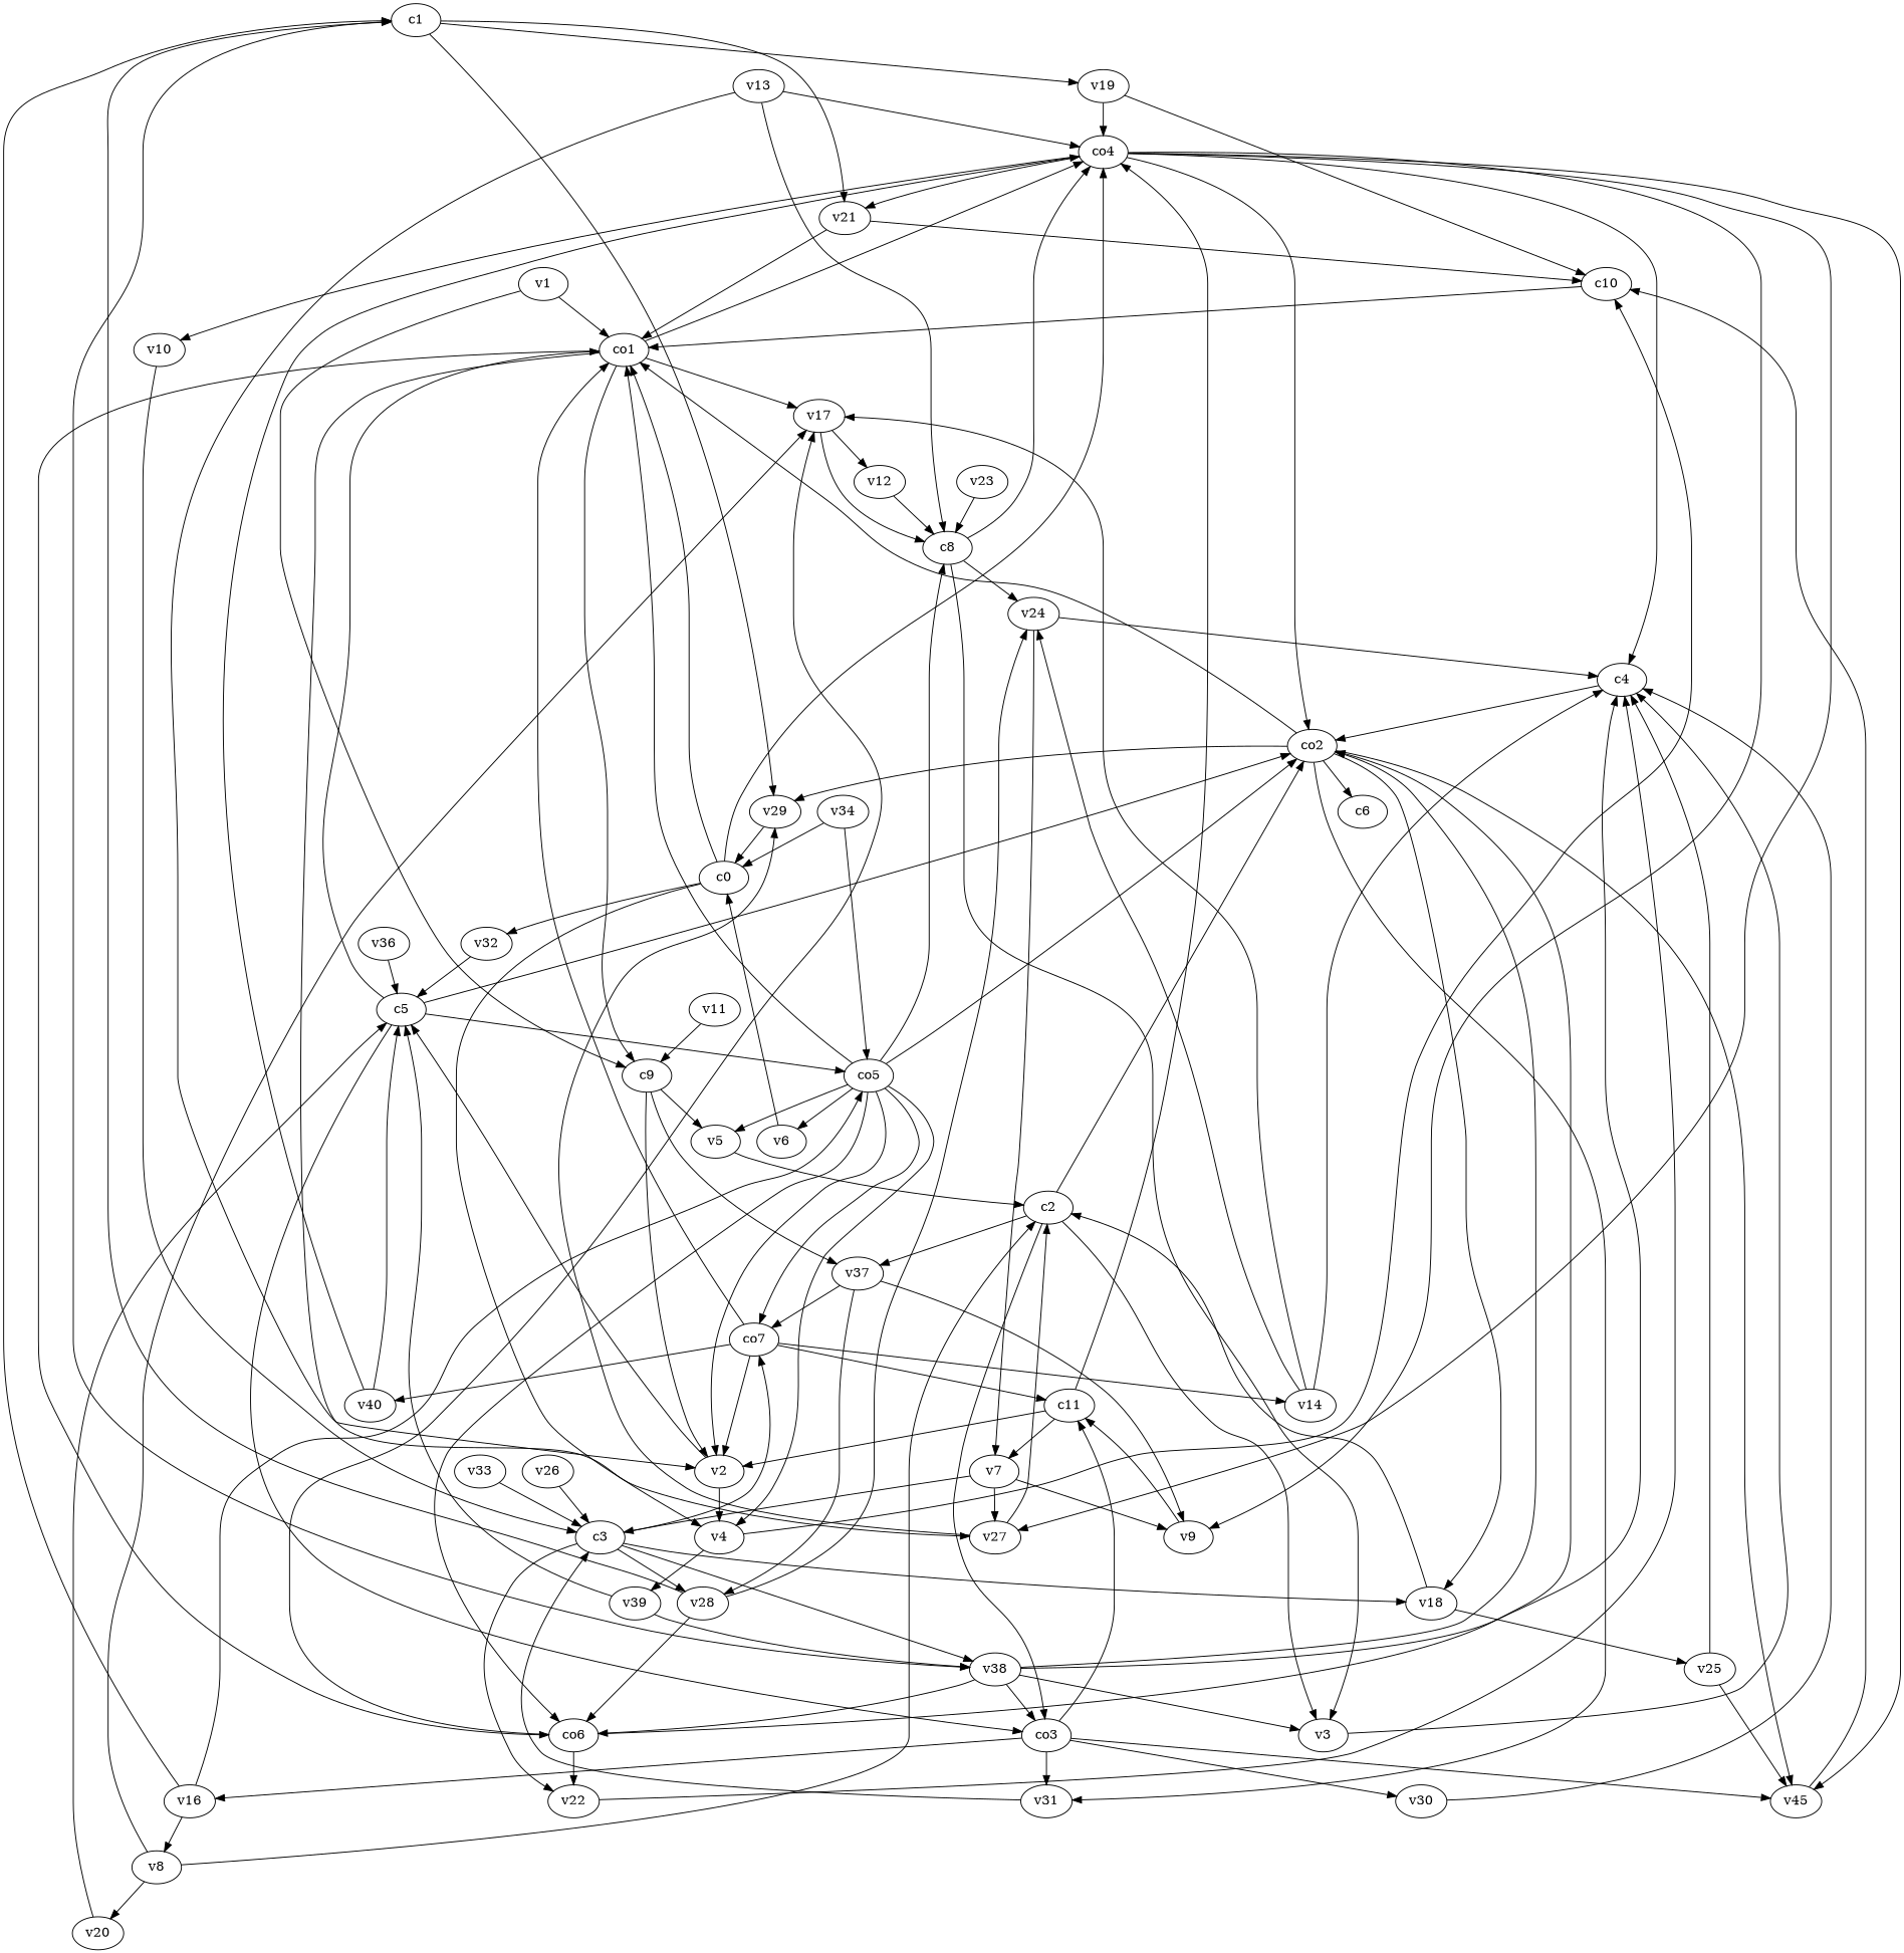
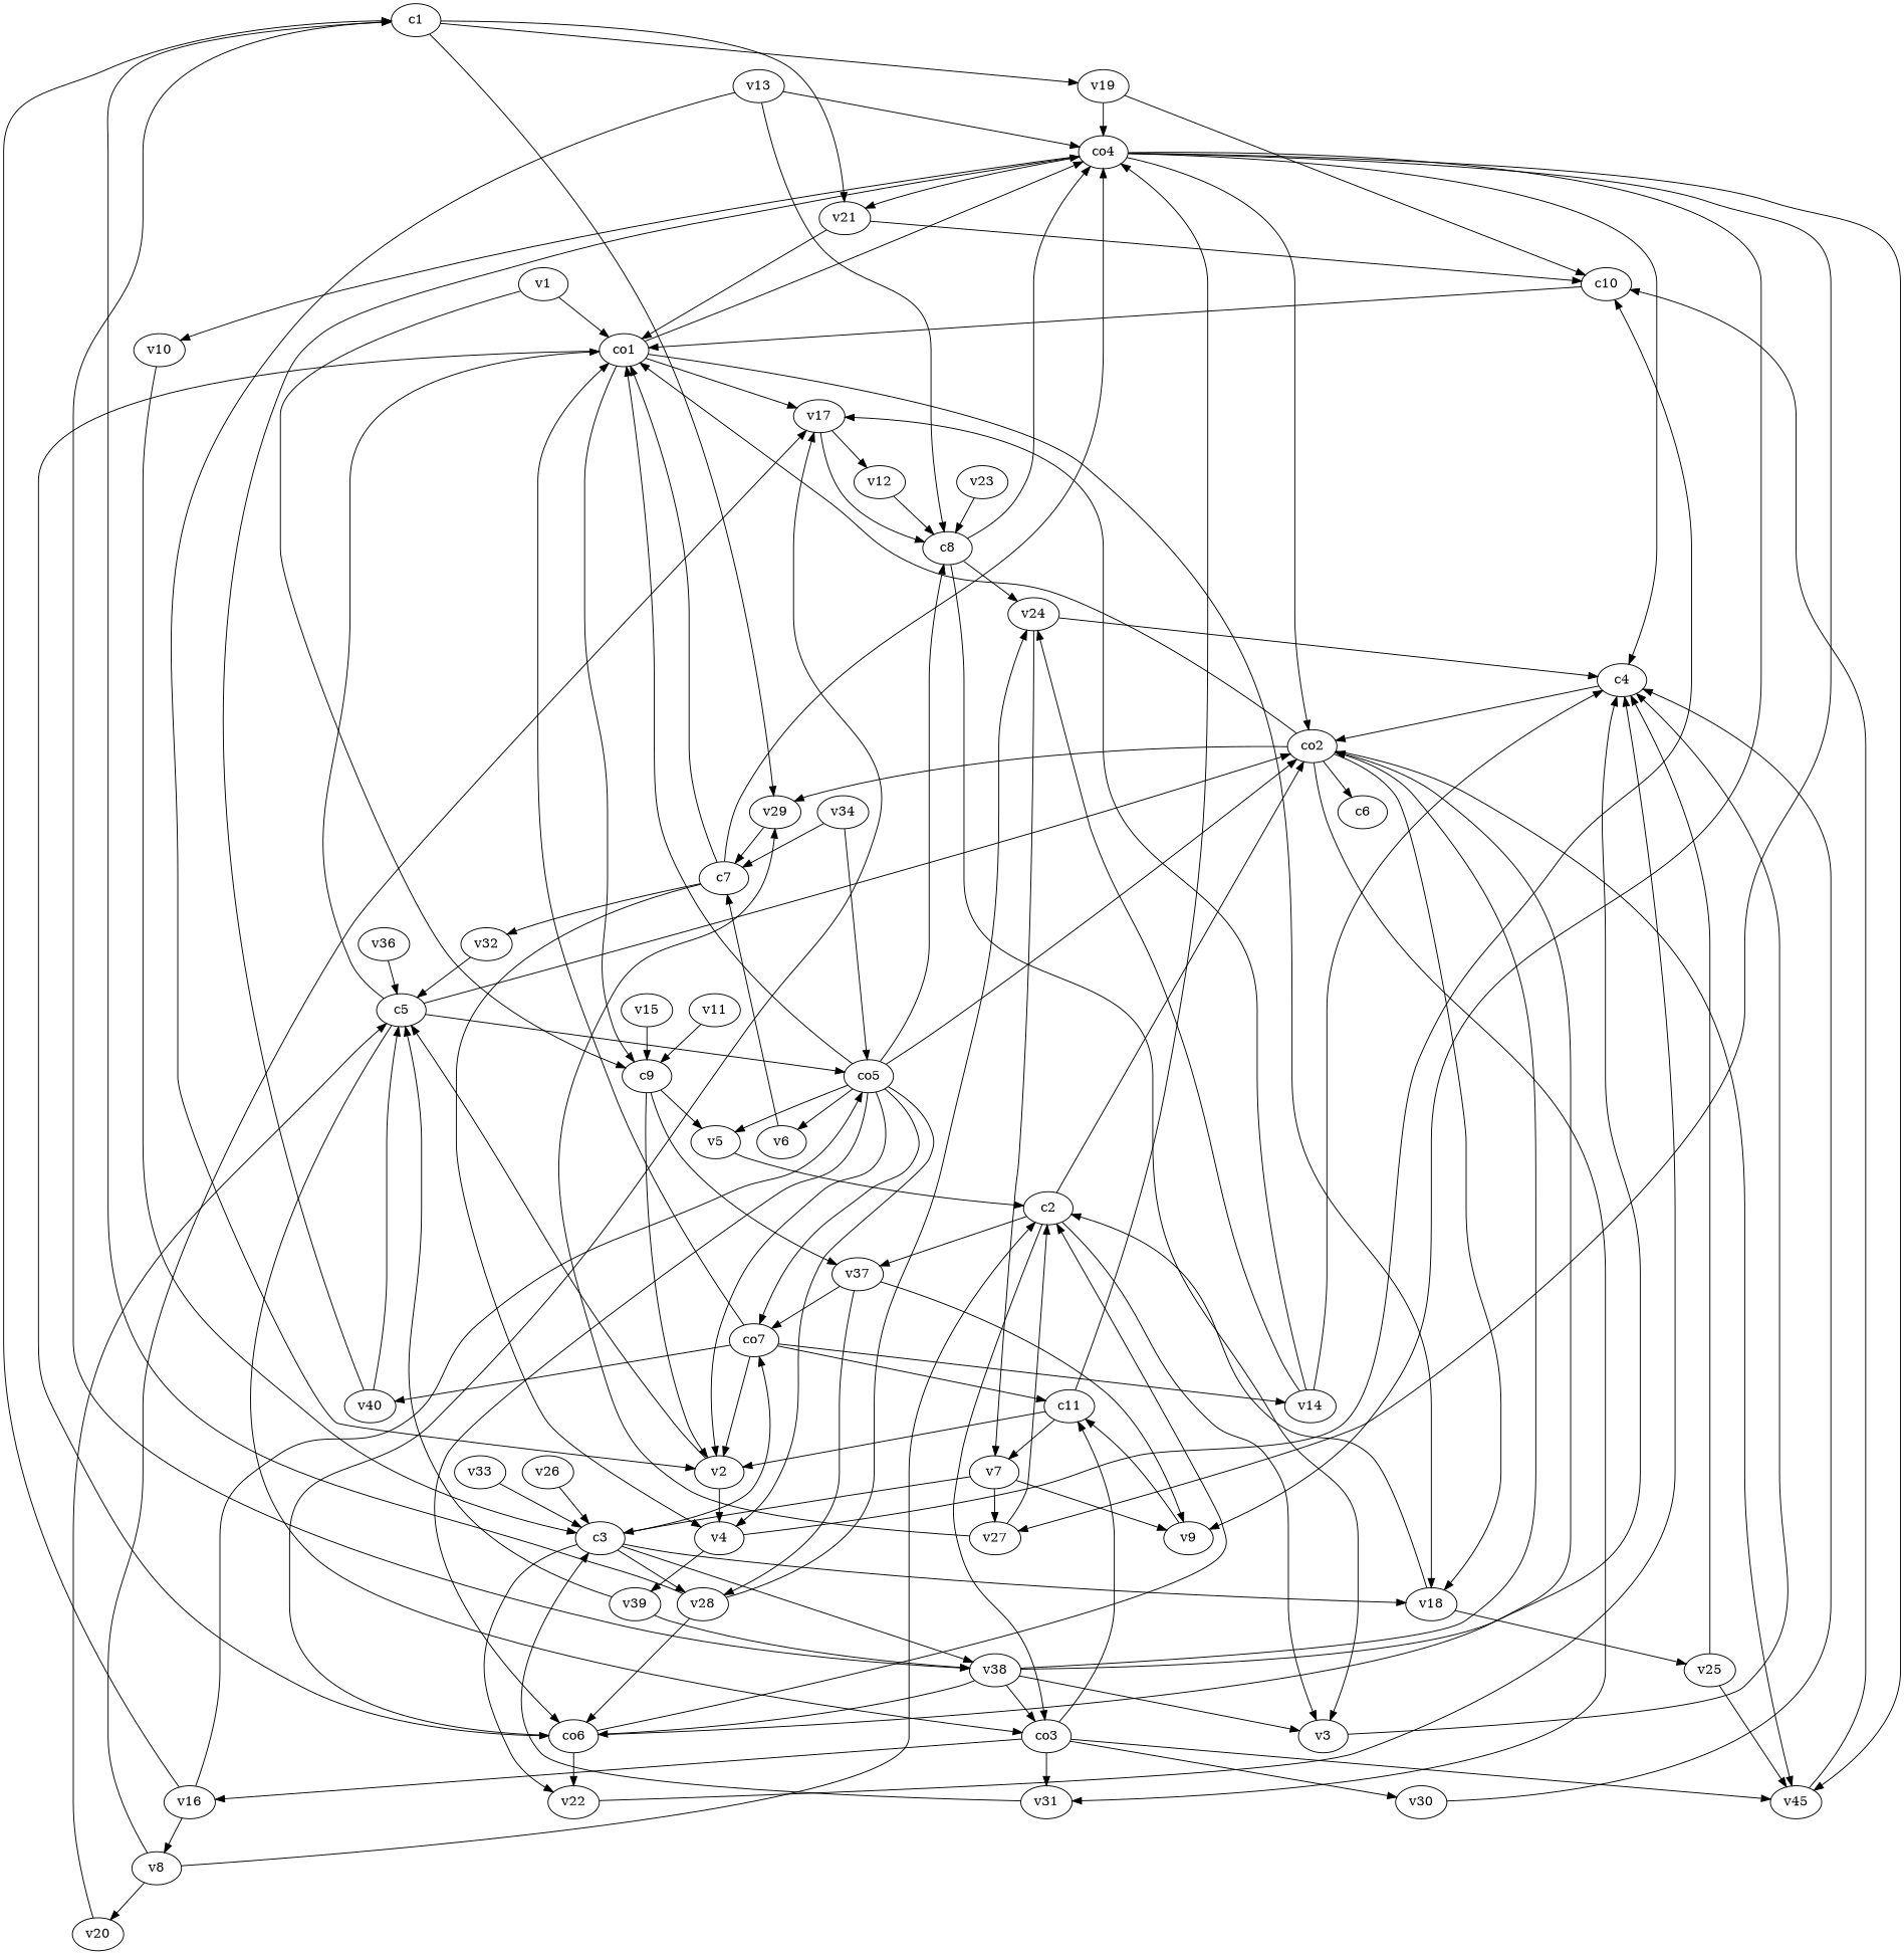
  strict digraph {
    edge [weight=1]
    c1
    v19
    v21
    v29
    v38
    co4
    c10
    co1
-   c7 [label=c0]
+   c7
    v3
    co2
    co3
    c4
    co6
    c2
    v37
    v28
    co7
    v9
    v18
    n21 [label=v45]
    v31
    c6
    c11
    v16
    v30
    c3
    v22
    v25
    v24
    v2
    v14
    v40
    c5
    co5
    c9
    v27
    v17
    v4
    c8
    v5
    v6
    v32
    v39
    v10
    v7
    v1
    v8
    v20
    v12
    v11
    v13
+   v15
    v23
    v26
    v33
    v34
    v36
    c1 -> v19
    c1 -> v21
    c1 -> v29
    c1 -> v38
    v19 -> co4
    v19 -> c10
    v21 -> c10
    v21 -> co1
    v29 -> c7
    v38 -> v3
    v38 -> co2
    v38 -> co3
    v38 -> c4
    v38 -> co6
    co4 -> v21
    co4 -> co2
    co4 -> c4
    co4 -> v9
    co4 -> n21
    co4 -> v27
    co4 -> v10
    c10 -> co1
    co1 -> co4
    co1 -> co6
    co1 -> c9
-   co1 -> v27
+   co1 -> v18
    co1 -> v17
    c7 -> co4
    c7 -> co1
    c7 -> v4
    c7 -> v32
    v3 -> c4
    co2 -> v29
    co2 -> co1
    co2 -> v18
    co2 -> n21
    co2 -> v31
    co2 -> c6
    co3 -> n21
    co3 -> v31
    co3 -> c11
    co3 -> v16
    co3 -> v30
    c4 -> co2
    co6 -> co2
+   co6 -> c2
    co6 -> v22
    co6 -> v17
    c2 -> v3
    c2 -> co2
    c2 -> co3
    c2 -> v37
    v37 -> v28
    v37 -> co7
    v37 -> v9
    v28 -> c1
    v28 -> co6
    v28 -> v24
    co7 -> co1
    co7 -> c11
    co7 -> v2
    co7 -> v14
    co7 -> v40
    v9 -> c11
    v18 -> c2
    v18 -> v25
    n21 -> c10
    v31 -> c3
    c11 -> co4
    c11 -> v2
    c11 -> v7
    v16 -> c1
    v16 -> co5
    v16 -> v8
    v30 -> c4
    c3 -> v38
    c3 -> v28
    c3 -> co7
    c3 -> v18
    c3 -> v22
    v22 -> c4
    v25 -> c4
    v25 -> n21
    v24 -> c4
    v24 -> v7
    v2 -> c5
    v2 -> v4
    v14 -> c4
    v14 -> v24
    v14 -> v17
    v40 -> co4
    v40 -> c5
    c5 -> co1
    c5 -> co2
    c5 -> co3
    c5 -> co5
    co5 -> co1
    co5 -> co2
    co5 -> co6
    co5 -> co7
    co5 -> v2
    co5 -> v4
    co5 -> c8
    co5 -> v5
    co5 -> v6
    c9 -> v37
    c9 -> v2
    c9 -> v5
    v27 -> v29
    v27 -> c2
    v17 -> c8
    v17 -> v12
    v4 -> c10
    v4 -> v39
    c8 -> co4
    c8 -> v3
    c8 -> v24
    v5 -> c2
    v6 -> c7
    v32 -> c5
    v39 -> v38
    v39 -> c5
    v10 -> c3
    v7 -> v9
    v7 -> c3
    v7 -> v27
    v1 -> co1
    v1 -> c9
    v8 -> c2
    v8 -> v17
    v8 -> v20
    v20 -> c5
    v12 -> c8
    v11 -> c9
    v13 -> co4
    v13 -> v2
    v13 -> c8
+   v15 -> c9
    v23 -> c8
    v26 -> c3
    v33 -> c3
    v34 -> c7
    v34 -> co5
    v36 -> c5
  }
